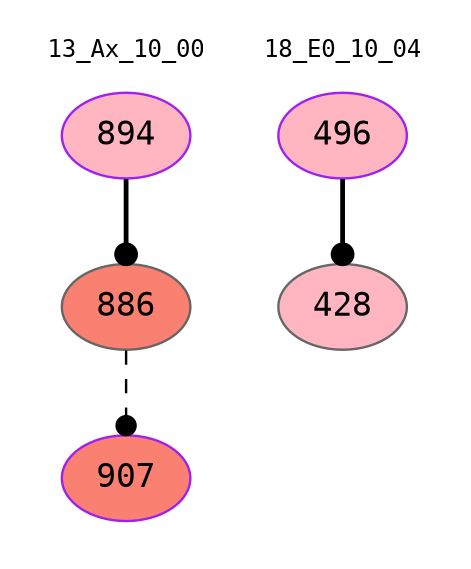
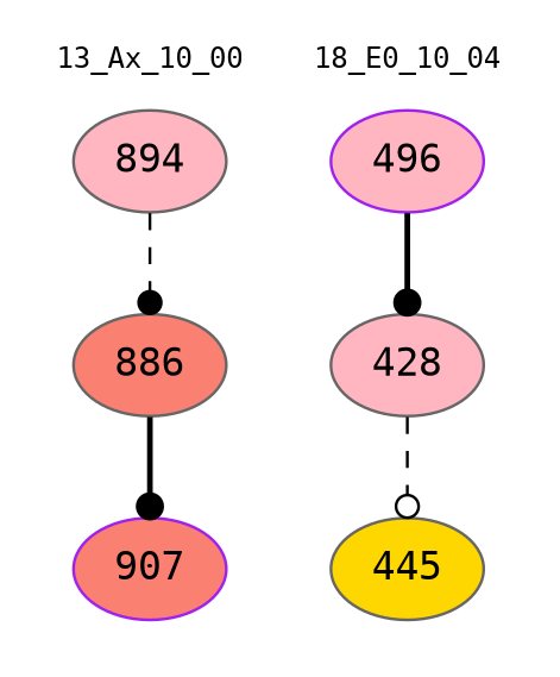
  digraph {
    fontname="DejaVu Sans Mono"
    node [color=purple fillcolor=lightpink fontname="DejaVu Sans Mono" style=filled]
    edge [arrowhead=dot color=black fontname="DejaVu Sans Mono" style=bold]
-   n1 [label=894]
+   n1 [color=gray40 label=894]
    n2 [color=gray40 fillcolor=salmon label=886]
    n3 [fillcolor=salmon label=907]
    n4 [label=496]
    n5 [color=gray40 label=428]
+   n6 [color=gray40 fillcolor=gold label=445]
    subgraph cluster_1 {
      color=white
      fontsize=10
      label="13_Ax_10_00"
      n1
      n2
      n3
    }
    subgraph cluster_2 {
      color=white
      fontsize=10
      label="18_E0_10_04"
      n4
      n5
+     n6
    }
-   n1 -> n2
-   n2 -> n3 [style=dashed]
+   n1 -> n2 [style=dashed]
+   n2 -> n3
    n4 -> n5
+   n5 -> n6 [arrowhead=odot style=dashed]
  }
